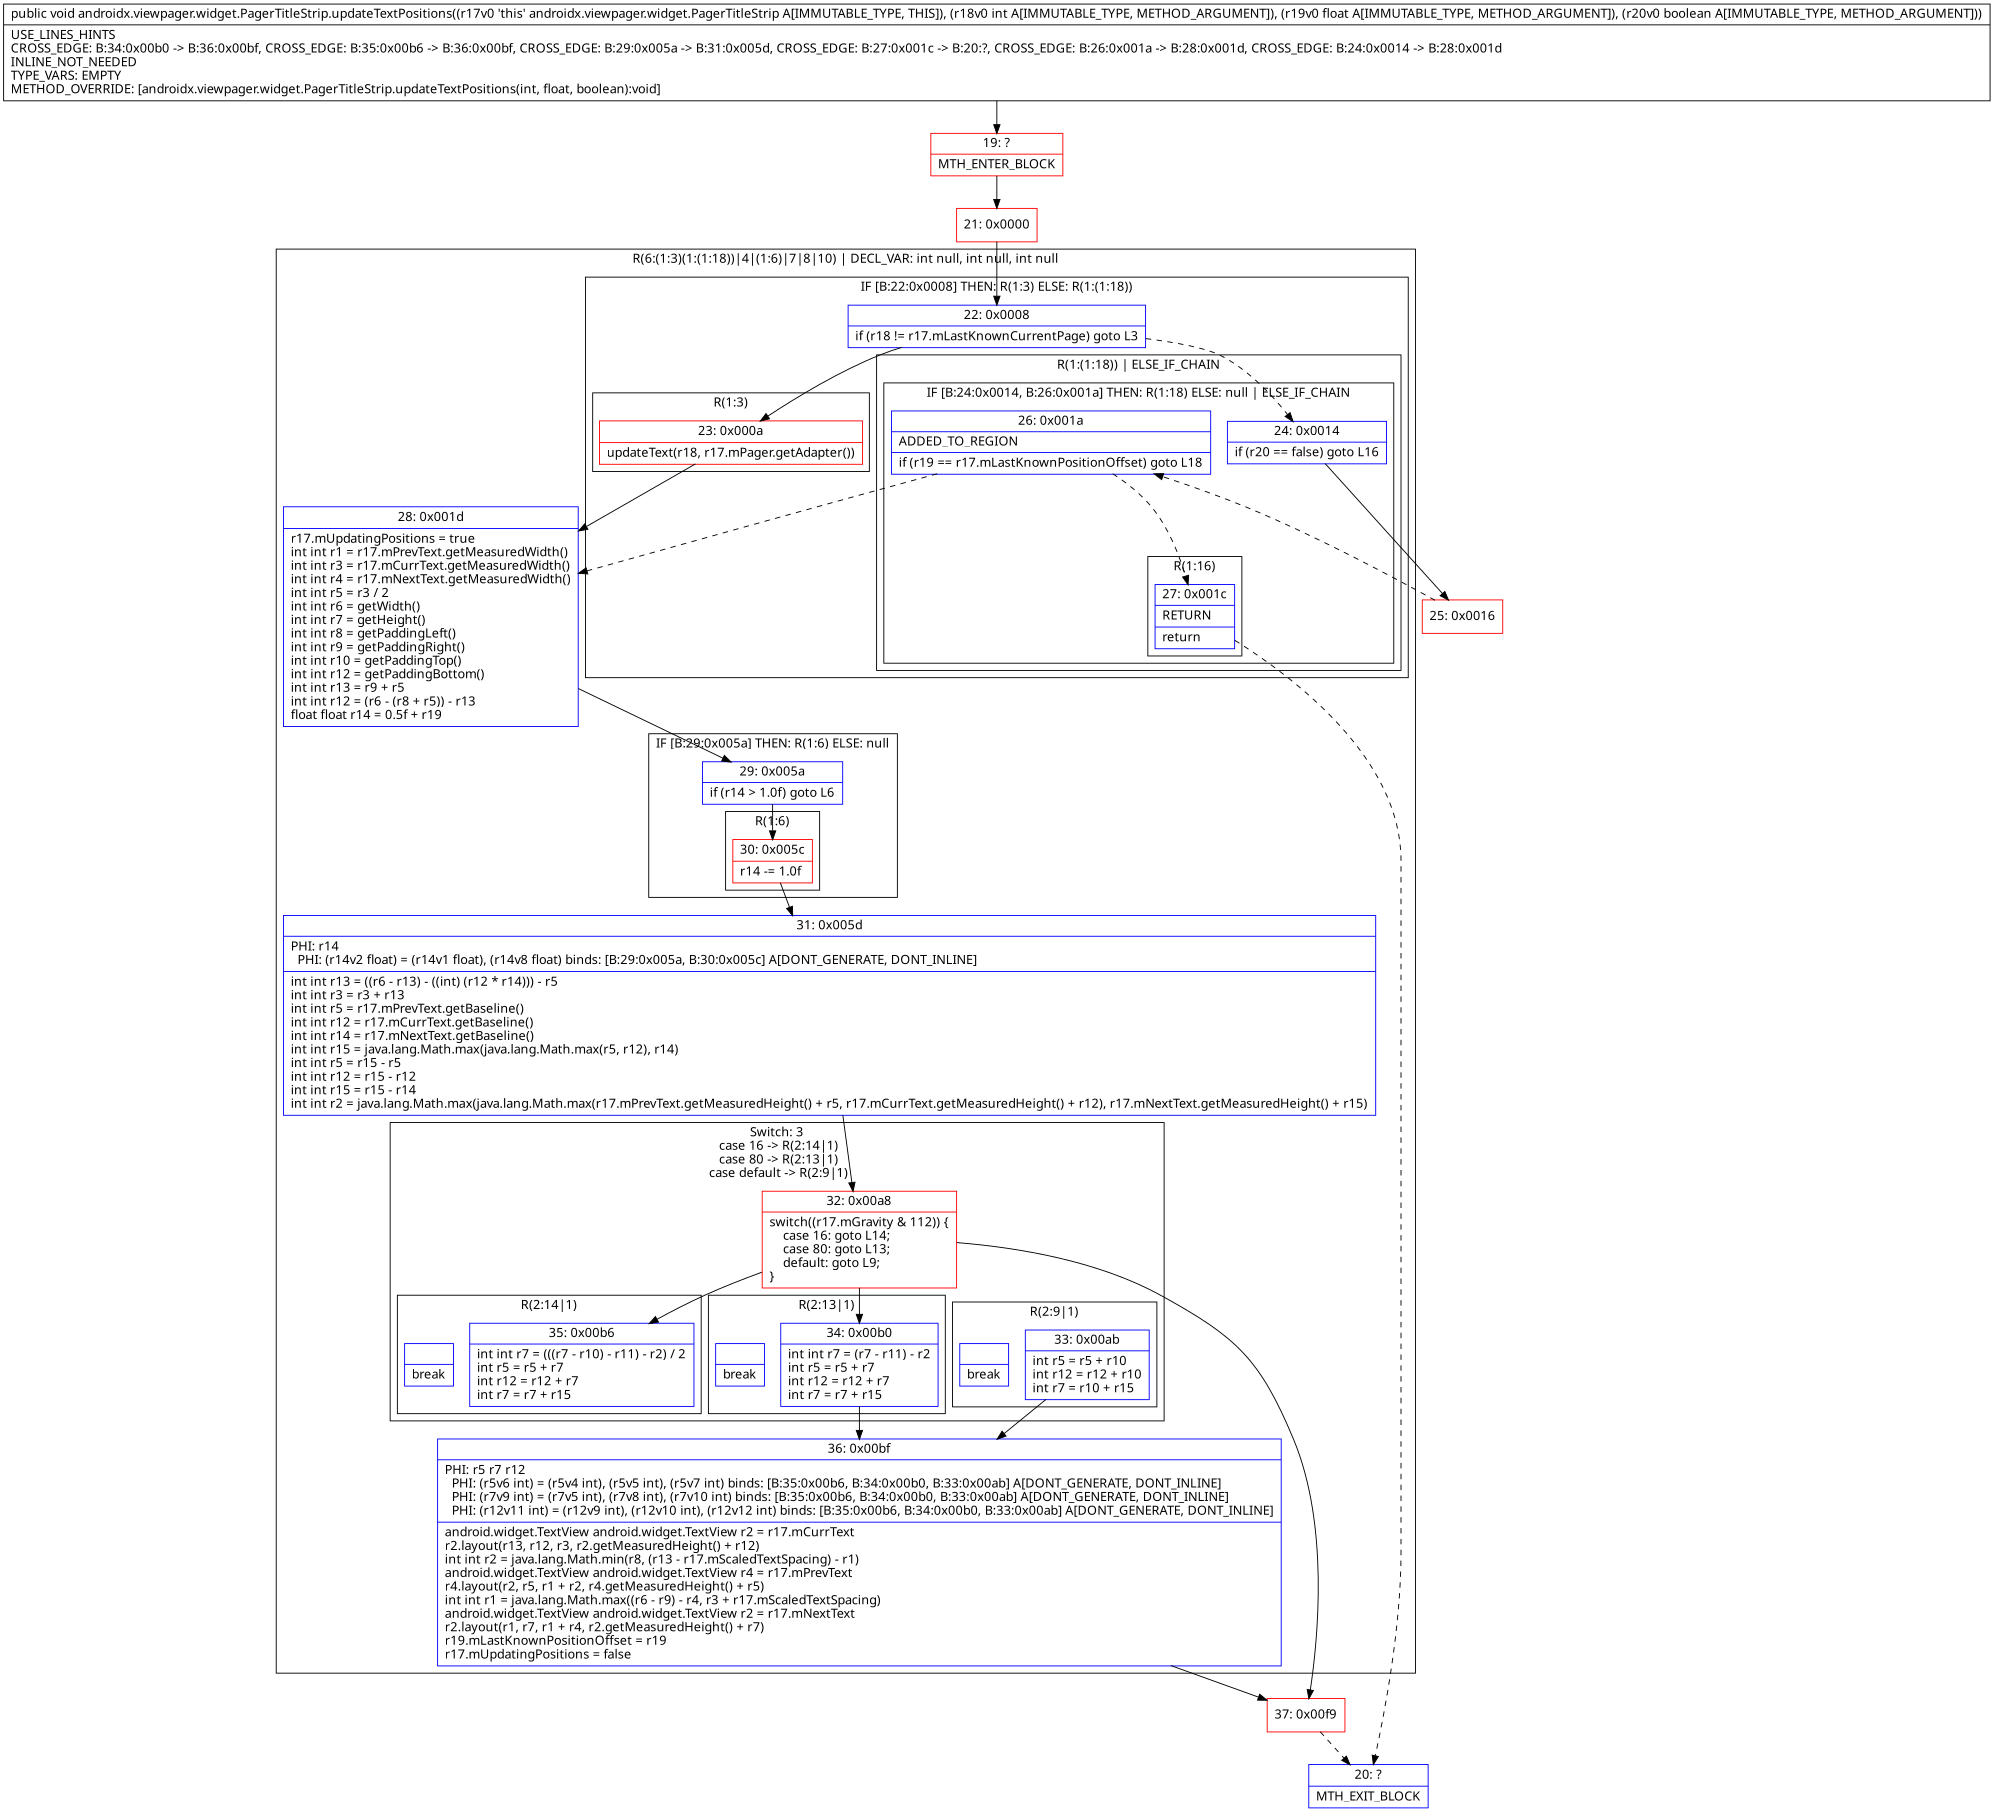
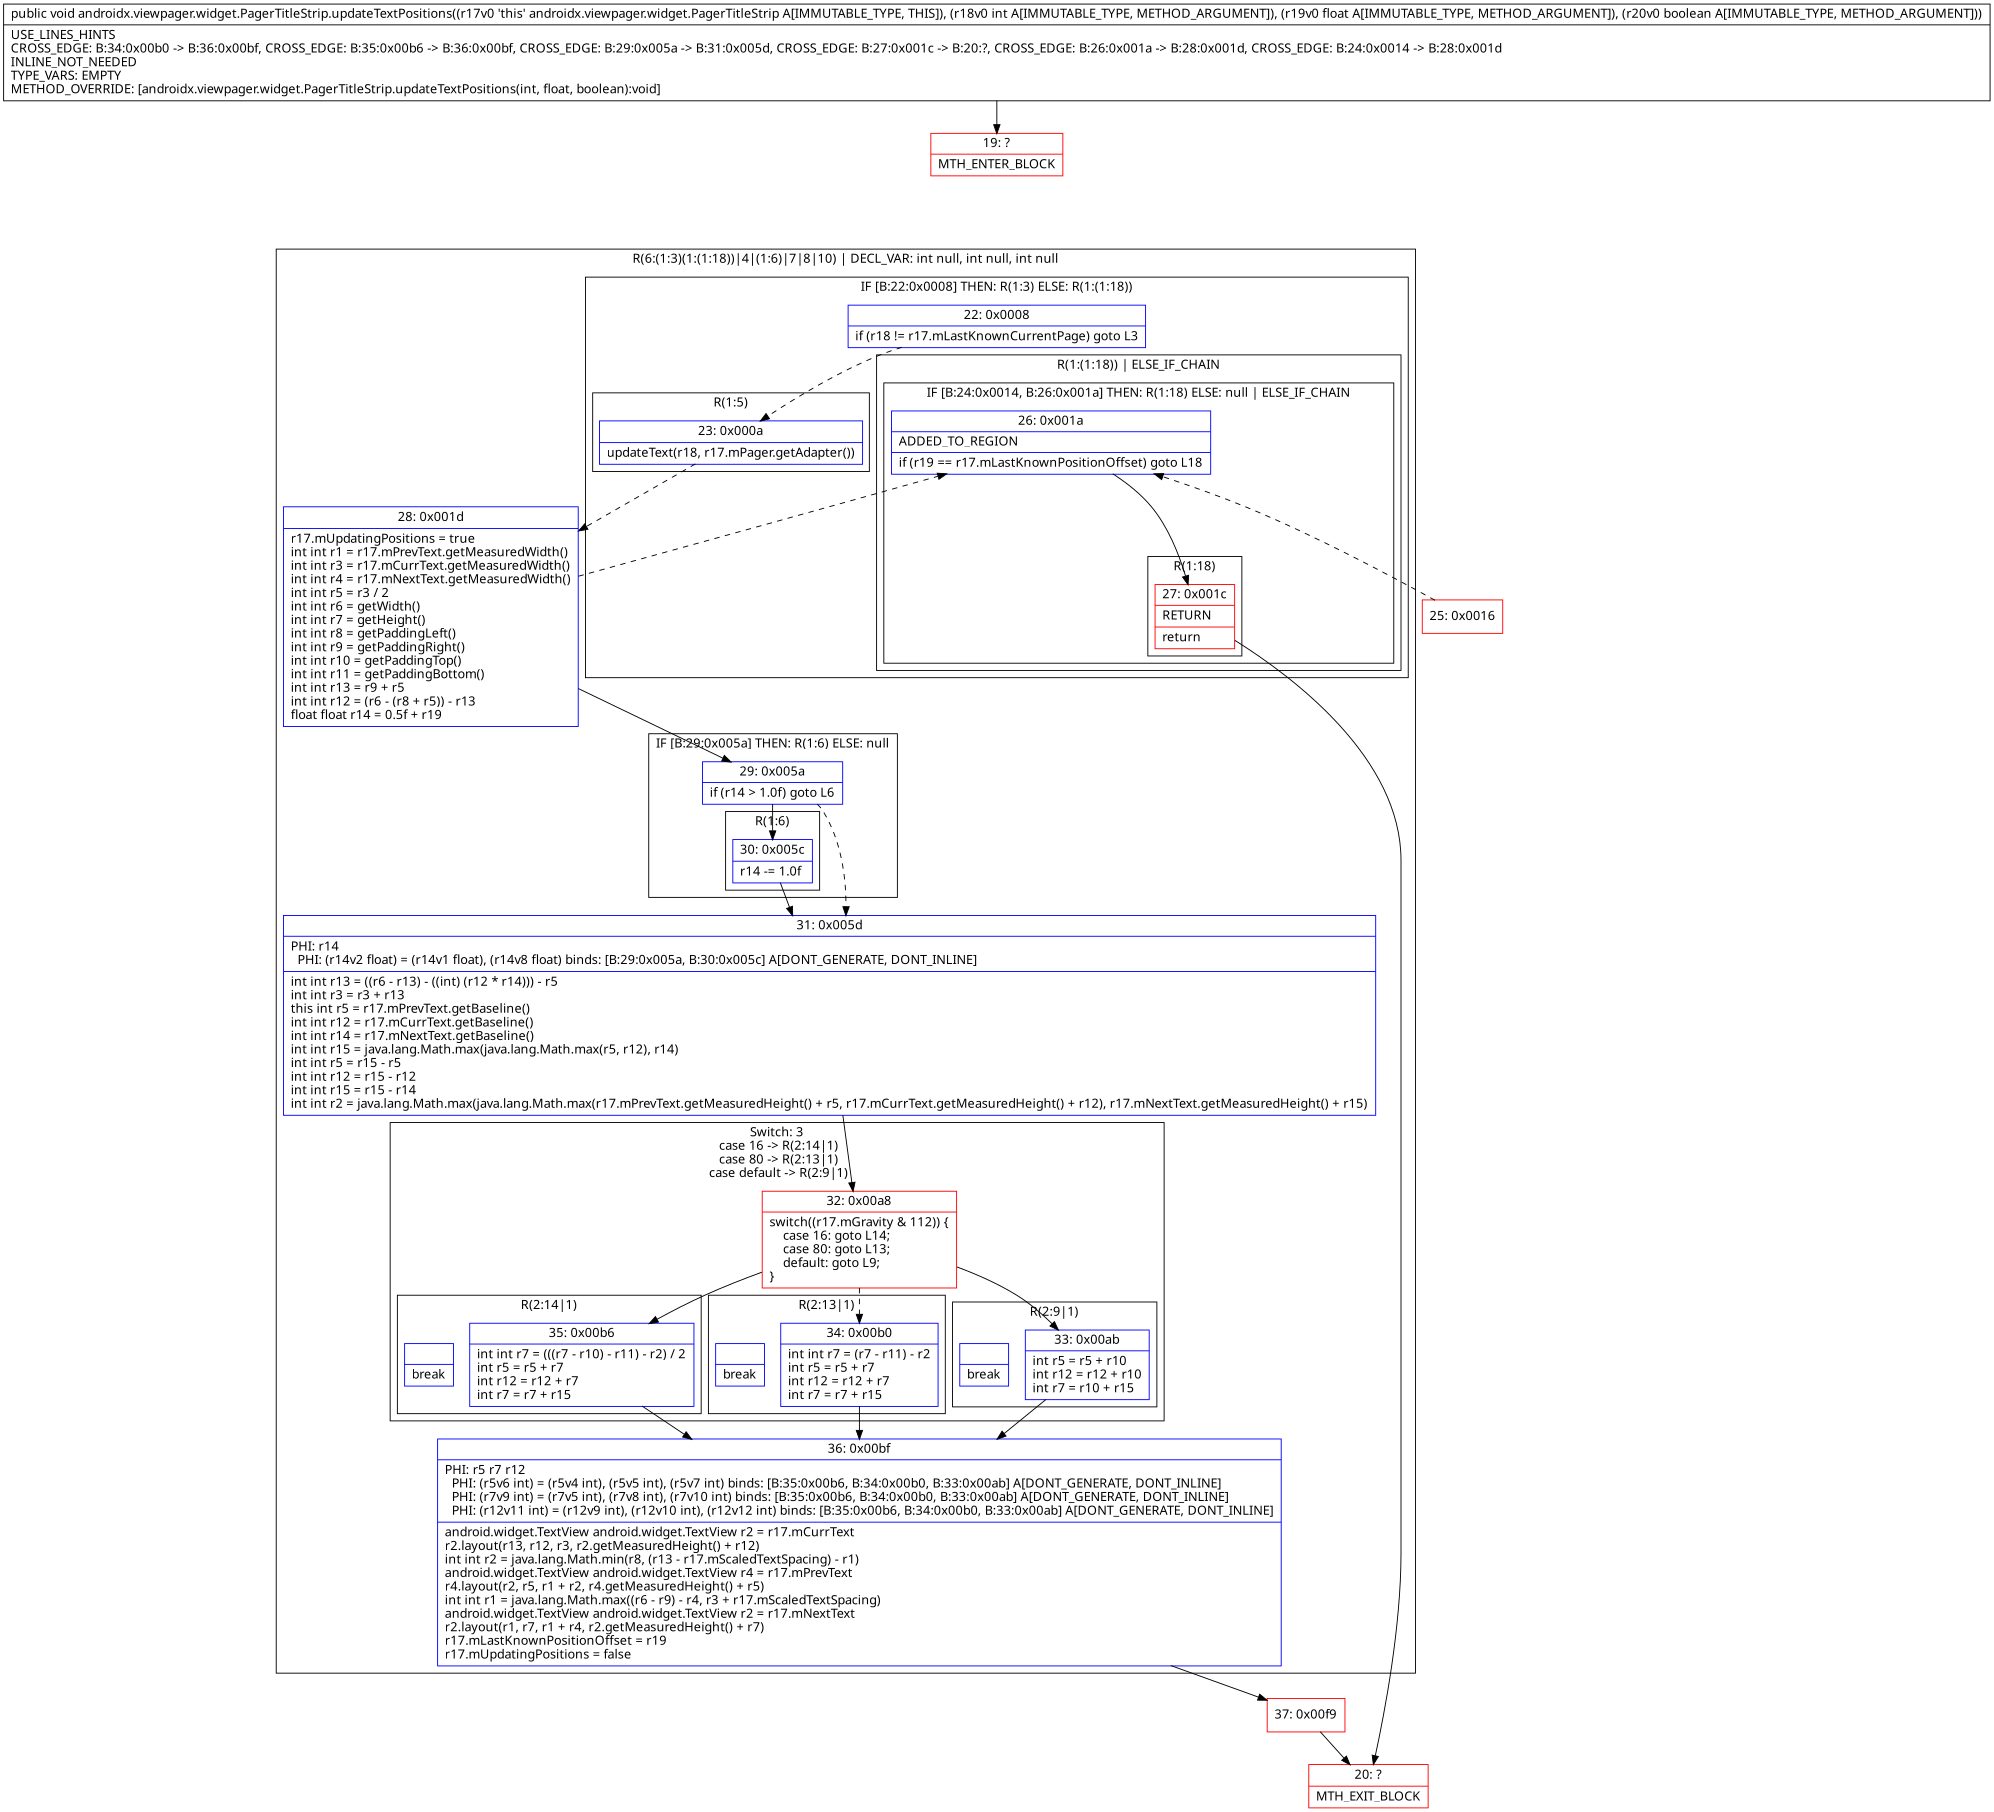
  digraph {
    fontname="Noto Sans"
    node [color=blue fontname="Noto Sans" shape=record]
    edge [fontname="Noto Sans"]
-   n1 [color=red label="{23\:\ 0x000a|updateText(r18, r17.mPager.getAdapter())\l}"]
-   n2 [label="{27\:\ 0x001c|RETURN\l|return\l}"]
-   n3 [label="{24\:\ 0x0014|if (r20 == false) goto L16\l}"]
+   n1 [label="{23\:\ 0x000a|updateText(r18, r17.mPager.getAdapter())\l}"]
+   n2 [color=red label="{27\:\ 0x001c|RETURN\l|return\l}"]
    n4 [label="{26\:\ 0x001a|ADDED_TO_REGION\l|if (r19 == r17.mLastKnownPositionOffset) goto L18\l}"]
    n5 [label="{22\:\ 0x0008|if (r18 != r17.mLastKnownCurrentPage) goto L3\l}"]
-   n6 [color=red label="{30\:\ 0x005c|r14 \-= 1.0f\l}"]
+   n6 [label="{30\:\ 0x005c|r14 \-= 1.0f\l}"]
    n7 [label="{29\:\ 0x005a|if (r14 \> 1.0f) goto L6\l}"]
    n8 [label="{35\:\ 0x00b6|int int r7 = (((r7 \- r10) \- r11) \- r2) \/ 2\lint r5 = r5 + r7\lint r12 = r12 + r7\lint r7 = r7 + r15\l}"]
    n9 [label="{|break\l}"]
    n10 [label="{34\:\ 0x00b0|int int r7 = (r7 \- r11) \- r2\lint r5 = r5 + r7\lint r12 = r12 + r7\lint r7 = r7 + r15\l}"]
    n11 [label="{|break\l}"]
    n12 [label="{33\:\ 0x00ab|int r5 = r5 + r10\lint r12 = r12 + r10\lint r7 = r10 + r15\l}"]
    n13 [label="{|break\l}"]
    n14 [color=red label="{32\:\ 0x00a8|switch((r17.mGravity & 112)) \{\l    case 16: goto L14;\l    case 80: goto L13;\l    default: goto L9;\l\}\l}"]
-   n15 [label="{28\:\ 0x001d|r17.mUpdatingPositions = true\lint int r1 = r17.mPrevText.getMeasuredWidth()\lint int r3 = r17.mCurrText.getMeasuredWidth()\lint int r4 = r17.mNextText.getMeasuredWidth()\lint int r5 = r3 \/ 2\lint int r6 = getWidth()\lint int r7 = getHeight()\lint int r8 = getPaddingLeft()\lint int r9 = getPaddingRight()\lint int r10 = getPaddingTop()\lint int r12 = getPaddingBottom()\lint int r13 = r9 + r5\lint int r12 = (r6 \- (r8 + r5)) \- r13\lfloat float r14 = 0.5f + r19\l}"]
-   n16 [label="{31\:\ 0x005d|PHI: r14 \l  PHI: (r14v2 float) = (r14v1 float), (r14v8 float) binds: [B:29:0x005a, B:30:0x005c] A[DONT_GENERATE, DONT_INLINE]\l|int int r13 = ((r6 \- r13) \- ((int) (r12 * r14))) \- r5\lint int r3 = r3 + r13\lint int r5 = r17.mPrevText.getBaseline()\lint int r12 = r17.mCurrText.getBaseline()\lint int r14 = r17.mNextText.getBaseline()\lint int r15 = java.lang.Math.max(java.lang.Math.max(r5, r12), r14)\lint int r5 = r15 \- r5\lint int r12 = r15 \- r12\lint int r15 = r15 \- r14\lint int r2 = java.lang.Math.max(java.lang.Math.max(r17.mPrevText.getMeasuredHeight() + r5, r17.mCurrText.getMeasuredHeight() + r12), r17.mNextText.getMeasuredHeight() + r15)\l}"]
-   n17 [label="{36\:\ 0x00bf|PHI: r5 r7 r12 \l  PHI: (r5v6 int) = (r5v4 int), (r5v5 int), (r5v7 int) binds: [B:35:0x00b6, B:34:0x00b0, B:33:0x00ab] A[DONT_GENERATE, DONT_INLINE]\l  PHI: (r7v9 int) = (r7v5 int), (r7v8 int), (r7v10 int) binds: [B:35:0x00b6, B:34:0x00b0, B:33:0x00ab] A[DONT_GENERATE, DONT_INLINE]\l  PHI: (r12v11 int) = (r12v9 int), (r12v10 int), (r12v12 int) binds: [B:35:0x00b6, B:34:0x00b0, B:33:0x00ab] A[DONT_GENERATE, DONT_INLINE]\l|android.widget.TextView android.widget.TextView r2 = r17.mCurrText\lr2.layout(r13, r12, r3, r2.getMeasuredHeight() + r12)\lint int r2 = java.lang.Math.min(r8, (r13 \- r17.mScaledTextSpacing) \- r1)\landroid.widget.TextView android.widget.TextView r4 = r17.mPrevText\lr4.layout(r2, r5, r1 + r2, r4.getMeasuredHeight() + r5)\lint int r1 = java.lang.Math.max((r6 \- r9) \- r4, r3 + r17.mScaledTextSpacing)\landroid.widget.TextView android.widget.TextView r2 = r17.mNextText\lr2.layout(r1, r7, r1 + r4, r2.getMeasuredHeight() + r7)\lr19.mLastKnownPositionOffset = r19\lr17.mUpdatingPositions = false\l}"]
-   n18 [label="{20\:\ ?|MTH_EXIT_BLOCK\l}"]
+   n15 [label="{28\:\ 0x001d|r17.mUpdatingPositions = true\lint int r1 = r17.mPrevText.getMeasuredWidth()\lint int r3 = r17.mCurrText.getMeasuredWidth()\lint int r4 = r17.mNextText.getMeasuredWidth()\lint int r5 = r3 \/ 2\lint int r6 = getWidth()\lint int r7 = getHeight()\lint int r8 = getPaddingLeft()\lint int r9 = getPaddingRight()\lint int r10 = getPaddingTop()\lint int r11 = getPaddingBottom()\lint int r13 = r9 + r5\lint int r12 = (r6 \- (r8 + r5)) \- r13\lfloat float r14 = 0.5f + r19\l}"]
+   n16 [label="{31\:\ 0x005d|PHI: r14 \l  PHI: (r14v2 float) = (r14v1 float), (r14v8 float) binds: [B:29:0x005a, B:30:0x005c] A[DONT_GENERATE, DONT_INLINE]\l|int int r13 = ((r6 \- r13) \- ((int) (r12 * r14))) \- r5\lint int r3 = r3 + r13\lthis int r5 = r17.mPrevText.getBaseline()\lint int r12 = r17.mCurrText.getBaseline()\lint int r14 = r17.mNextText.getBaseline()\lint int r15 = java.lang.Math.max(java.lang.Math.max(r5, r12), r14)\lint int r5 = r15 \- r5\lint int r12 = r15 \- r12\lint int r15 = r15 \- r14\lint int r2 = java.lang.Math.max(java.lang.Math.max(r17.mPrevText.getMeasuredHeight() + r5, r17.mCurrText.getMeasuredHeight() + r12), r17.mNextText.getMeasuredHeight() + r15)\l}"]
+   n17 [label="{36\:\ 0x00bf|PHI: r5 r7 r12 \l  PHI: (r5v6 int) = (r5v4 int), (r5v5 int), (r5v7 int) binds: [B:35:0x00b6, B:34:0x00b0, B:33:0x00ab] A[DONT_GENERATE, DONT_INLINE]\l  PHI: (r7v9 int) = (r7v5 int), (r7v8 int), (r7v10 int) binds: [B:35:0x00b6, B:34:0x00b0, B:33:0x00ab] A[DONT_GENERATE, DONT_INLINE]\l  PHI: (r12v11 int) = (r12v9 int), (r12v10 int), (r12v12 int) binds: [B:35:0x00b6, B:34:0x00b0, B:33:0x00ab] A[DONT_GENERATE, DONT_INLINE]\l|android.widget.TextView android.widget.TextView r2 = r17.mCurrText\lr2.layout(r13, r12, r3, r2.getMeasuredHeight() + r12)\lint int r2 = java.lang.Math.min(r8, (r13 \- r17.mScaledTextSpacing) \- r1)\landroid.widget.TextView android.widget.TextView r4 = r17.mPrevText\lr4.layout(r2, r5, r1 + r2, r4.getMeasuredHeight() + r5)\lint int r1 = java.lang.Math.max((r6 \- r9) \- r4, r3 + r17.mScaledTextSpacing)\landroid.widget.TextView android.widget.TextView r2 = r17.mNextText\lr2.layout(r1, r7, r1 + r4, r2.getMeasuredHeight() + r7)\lr17.mLastKnownPositionOffset = r19\lr17.mUpdatingPositions = false\l}"]
+   n18 [color=red label="{20\:\ ?|MTH_EXIT_BLOCK\l}"]
    n19 [color=red label="{25\:\ 0x0016}"]
    n20 [color=red label="{37\:\ 0x00f9}"]
    n21 [color=red label="{19\:\ ?|MTH_ENTER_BLOCK\l}"]
-   n22 [color=red label="{21\:\ 0x0000}"]
    n23 [label="{public void androidx.viewpager.widget.PagerTitleStrip.updateTextPositions((r17v0 'this' androidx.viewpager.widget.PagerTitleStrip A[IMMUTABLE_TYPE, THIS]), (r18v0 int A[IMMUTABLE_TYPE, METHOD_ARGUMENT]), (r19v0 float A[IMMUTABLE_TYPE, METHOD_ARGUMENT]), (r20v0 boolean A[IMMUTABLE_TYPE, METHOD_ARGUMENT]))  | USE_LINES_HINTS\lCROSS_EDGE: B:34:0x00b0 \-\> B:36:0x00bf, CROSS_EDGE: B:35:0x00b6 \-\> B:36:0x00bf, CROSS_EDGE: B:29:0x005a \-\> B:31:0x005d, CROSS_EDGE: B:27:0x001c \-\> B:20:?, CROSS_EDGE: B:26:0x001a \-\> B:28:0x001d, CROSS_EDGE: B:24:0x0014 \-\> B:28:0x001d\lINLINE_NOT_NEEDED\lTYPE_VARS: EMPTY\lMETHOD_OVERRIDE: [androidx.viewpager.widget.PagerTitleStrip.updateTextPositions(int, float, boolean):void]\l}" color=""]
    subgraph cluster_1 {
      label="R(6:(1:3)(1:(1:18))|4|(1:6)|7|8|10) | DECL_VAR: int null, int null, int null\l"
      n15
      n16
      n17
      subgraph cluster_2 {
        label="IF [B:22:0x0008] THEN: R(1:3) ELSE: R(1:(1:18))"
        n5
        subgraph cluster_3 {
-         label="R(1:3)"
+         label="R(1:5)"
          n1
        }
        subgraph cluster_4 {
          label="R(1:(1:18)) | ELSE_IF_CHAIN\l"
          subgraph cluster_5 {
            label="IF [B:24:0x0014, B:26:0x001a] THEN: R(1:18) ELSE: null | ELSE_IF_CHAIN\l"
-           n3
            n4
            subgraph cluster_6 {
-             label="R(1:16)"
+             label="R(1:18)"
              n2
            }
          }
        }
      }
      subgraph cluster_7 {
        label="IF [B:29:0x005a] THEN: R(1:6) ELSE: null"
        n7
        subgraph cluster_8 {
          label="R(1:6)"
          n6
        }
      }
      subgraph cluster_9 {
        label="Switch: 3\n case 16 -> R(2:14|1)\n case 80 -> R(2:13|1)\n case default -> R(2:9|1)"
        n14
        subgraph cluster_10 {
          label="R(2:14|1)"
          n8
          n9
        }
        subgraph cluster_11 {
          label="R(2:13|1)"
          n10
          n11
        }
        subgraph cluster_12 {
          label="R(2:9|1)"
          n12
          n13
        }
      }
    }
-   n1 -> n15
-   n2 -> n18 [style=dashed]
-   n3 -> n19
-   n4 -> n2 [style=dashed]
-   n4 -> n15 [style=dashed]
-   n5 -> n1
-   n5 -> n3 [style=dashed]
+   n1 -> n15 [style=dashed]
+   n2 -> n18
+   n4 -> n2
+   n15 -> n4 [style=dashed]
+   n5 -> n1 [style=dashed]
    n6 -> n16
    n7 -> n6
+   n7 -> n16 [style=dashed]
+   n8 -> n17
    n10 -> n17
    n12 -> n17
    n14 -> n8
-   n14 -> n10
-   n14 -> n20
+   n14 -> n10 [style=dashed]
+   n14 -> n12
    n15 -> n7
    n16 -> n14
    n17 -> n20
    n19 -> n4 [style=dashed]
-   n20 -> n18 [style=dashed]
-   n21 -> n22
-   n22 -> n5
+   n20 -> n18
    n23 -> n21
  }
